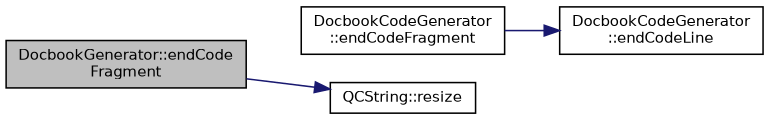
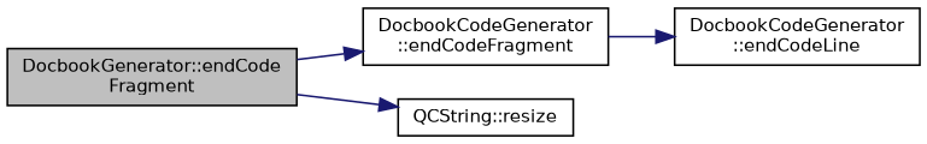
  digraph {
    rankdir=LR
    node [color=black fillcolor=white fontname=Helvetica fontsize=10 shape=record style=filled]
    edge [color=midnightblue fontname=Helvetica fontsize=10 labelfontname=Helvetica labelfontsize=10 style=solid]
    n1 [fillcolor=grey75 fontcolor=black height=0.2 label="DocbookGenerator::endCode\lFragment" width=0.4]
    n2 [height=0.2 label="DocbookCodeGenerator\l::endCodeFragment" width=0.4]
    n3 [height=0.2 label="QCString::resize" width=0.4]
    n4 [height=0.2 label="DocbookCodeGenerator\l::endCodeLine" width=0.4]
+   n1 -> n2
    n1 -> n3
    n2 -> n4
  }
